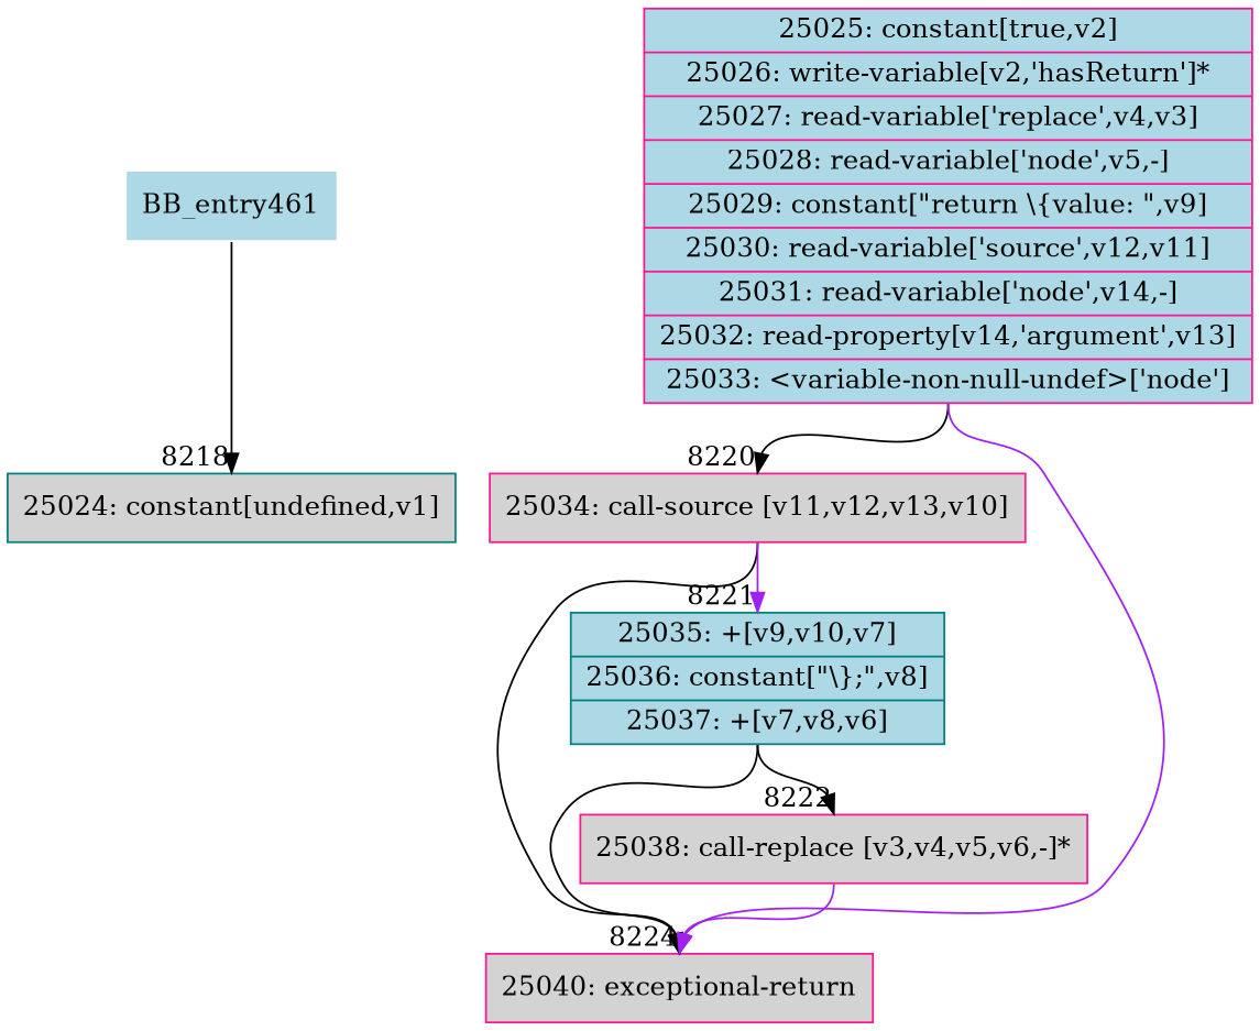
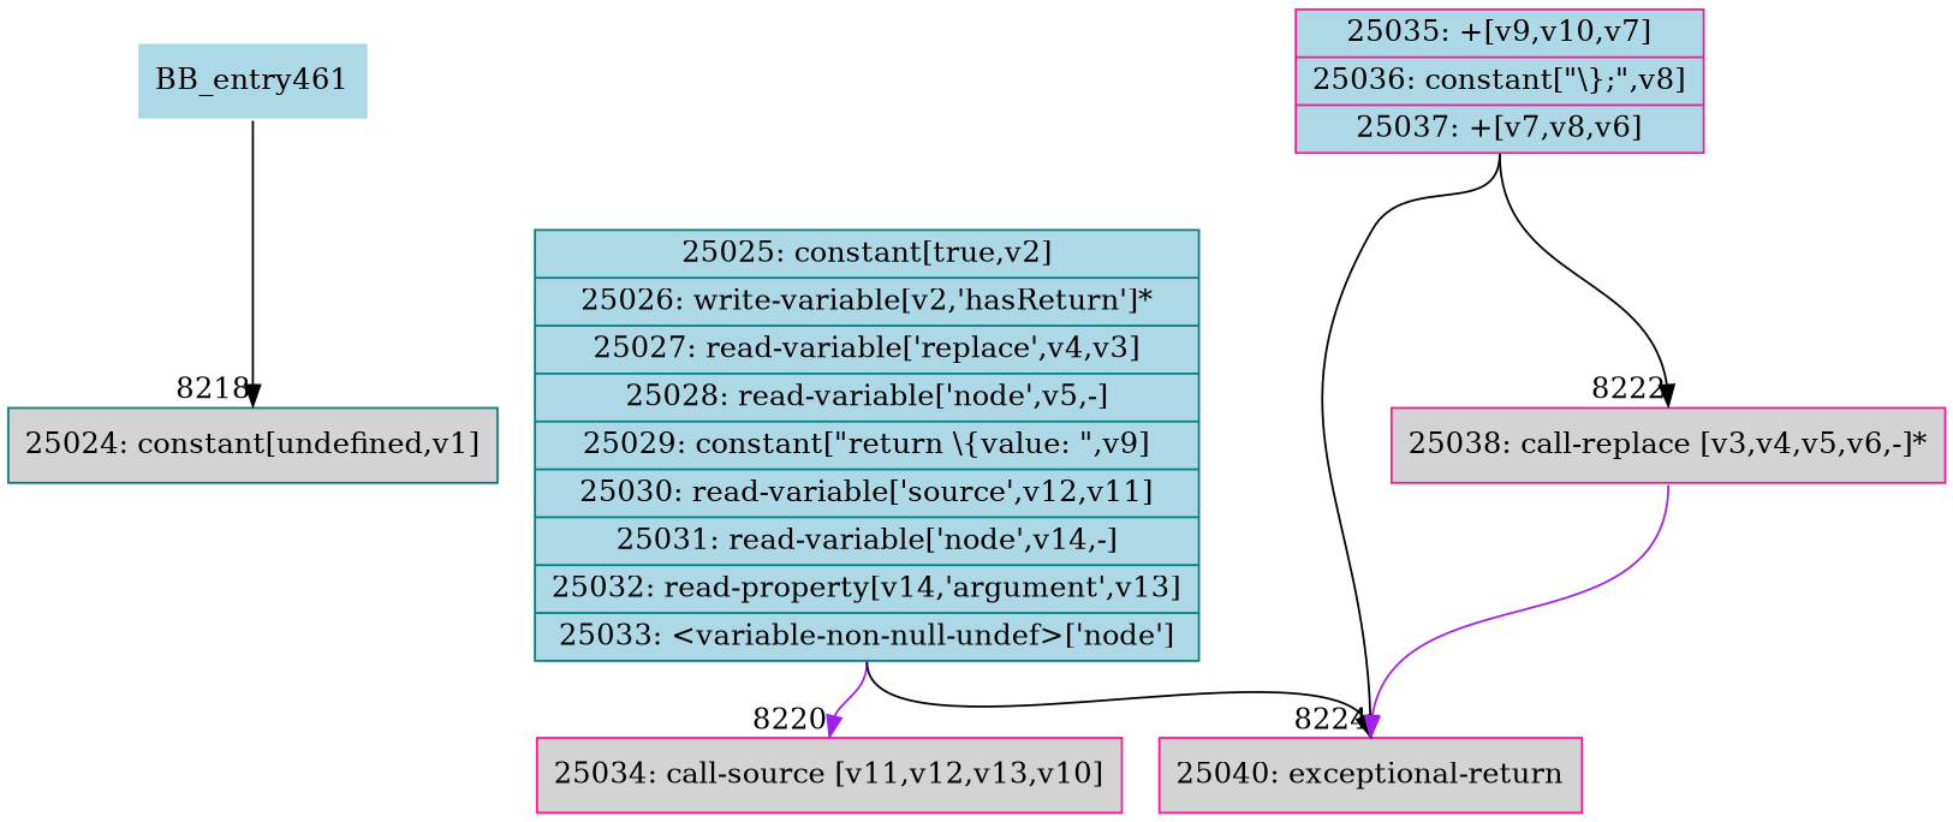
  digraph {
    rankdir=TD
    node [color=deeppink fillcolor=lightgrey shape=record style=filled]
    edge [color=black headport=n tailport=s]
    n1 [color=teal fillcolor=lightblue label=BB_entry461 shape=none]
    n2 [color=teal label="{25024: constant[undefined,v1]}"]
-   n3 [fillcolor=lightblue label="{25025: constant[true,v2]|25026: write-variable[v2,'hasReturn']*|25027: read-variable['replace',v4,v3]|25028: read-variable['node',v5,-]|25029: constant[\"return \\\{value: \",v9]|25030: read-variable['source',v12,v11]|25031: read-variable['node',v14,-]|25032: read-property[v14,'argument',v13]|25033: \<variable-non-null-undef\>['node']}"]
+   n3 [color=teal fillcolor=lightblue label="{25025: constant[true,v2]|25026: write-variable[v2,'hasReturn']*|25027: read-variable['replace',v4,v3]|25028: read-variable['node',v5,-]|25029: constant[\"return \\\{value: \",v9]|25030: read-variable['source',v12,v11]|25031: read-variable['node',v14,-]|25032: read-property[v14,'argument',v13]|25033: \<variable-non-null-undef\>['node']}"]
    n4 [label="{25034: call-source [v11,v12,v13,v10]}"]
    n5 [label="{25040: exceptional-return}"]
-   n6 [color=teal fillcolor=lightblue label="{25035: +[v9,v10,v7]|25036: constant[\"\\\};\",v8]|25037: +[v7,v8,v6]}"]
+   n6 [fillcolor=lightblue label="{25035: +[v9,v10,v7]|25036: constant[\"\\\};\",v8]|25037: +[v7,v8,v6]}"]
    n7 [label="{25038: call-replace [v3,v4,v5,v6,-]*}"]
    n1 -> n2 [headlabel="    8218"]
-   n3 -> n4 [headlabel="      8220"]
-   n3 -> n5 [color=purple headlabel="      8224"]
-   n4 -> n5
-   n4 -> n6 [color=purple headlabel="      8221"]
+   n3 -> n4 [color=purple headlabel="      8220"]
+   n3 -> n5 [headlabel="      8224"]
    n6 -> n5
    n6 -> n7 [headlabel="      8222"]
    n7 -> n5 [color=purple]
  }
